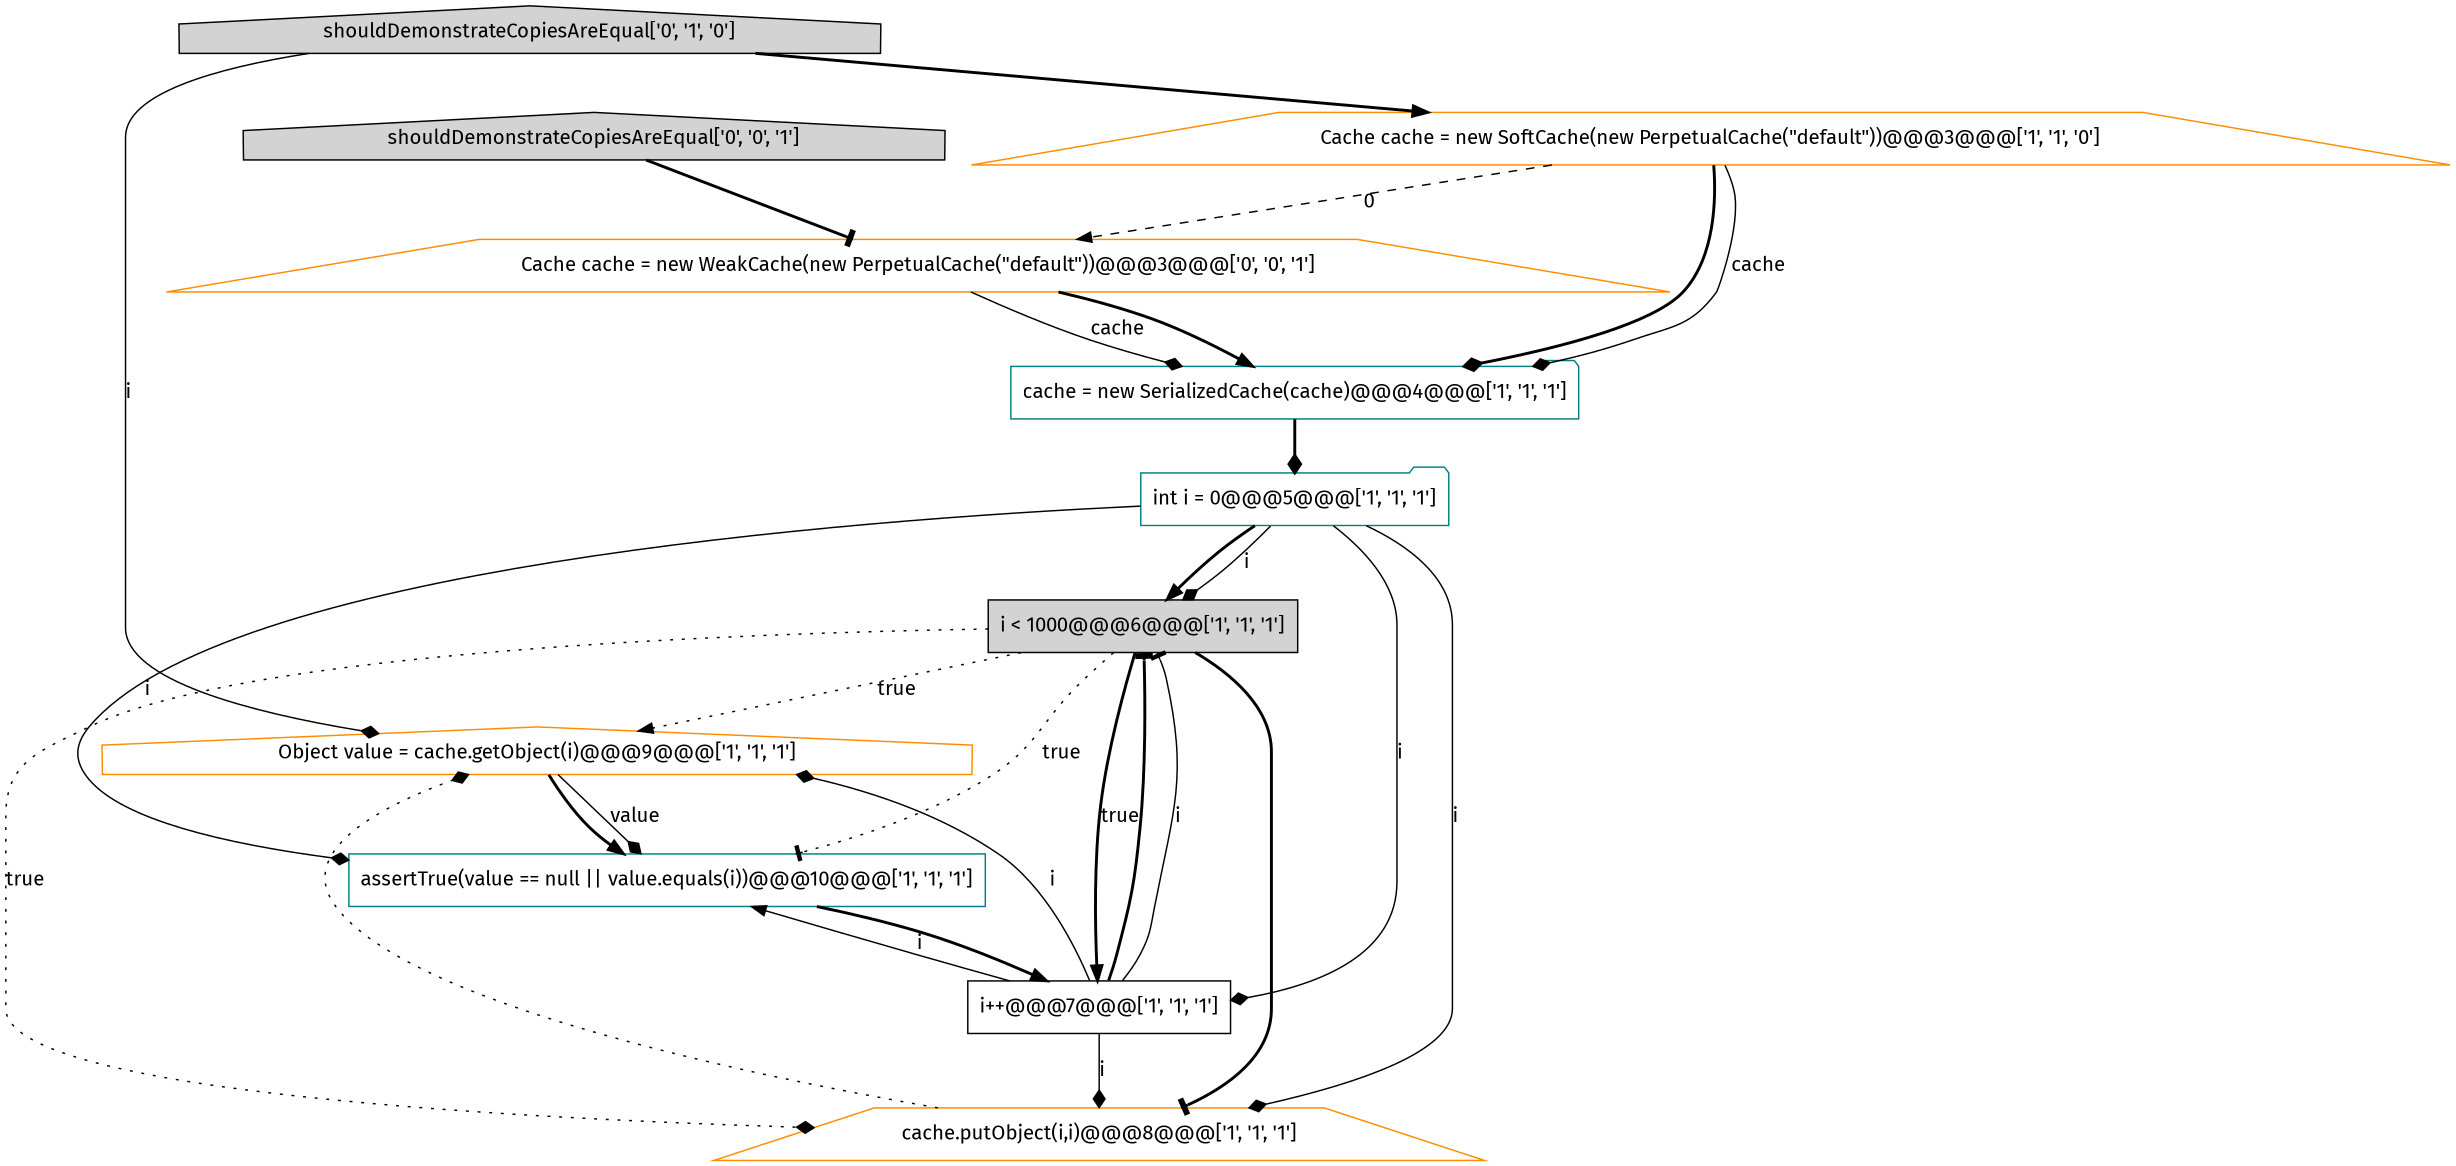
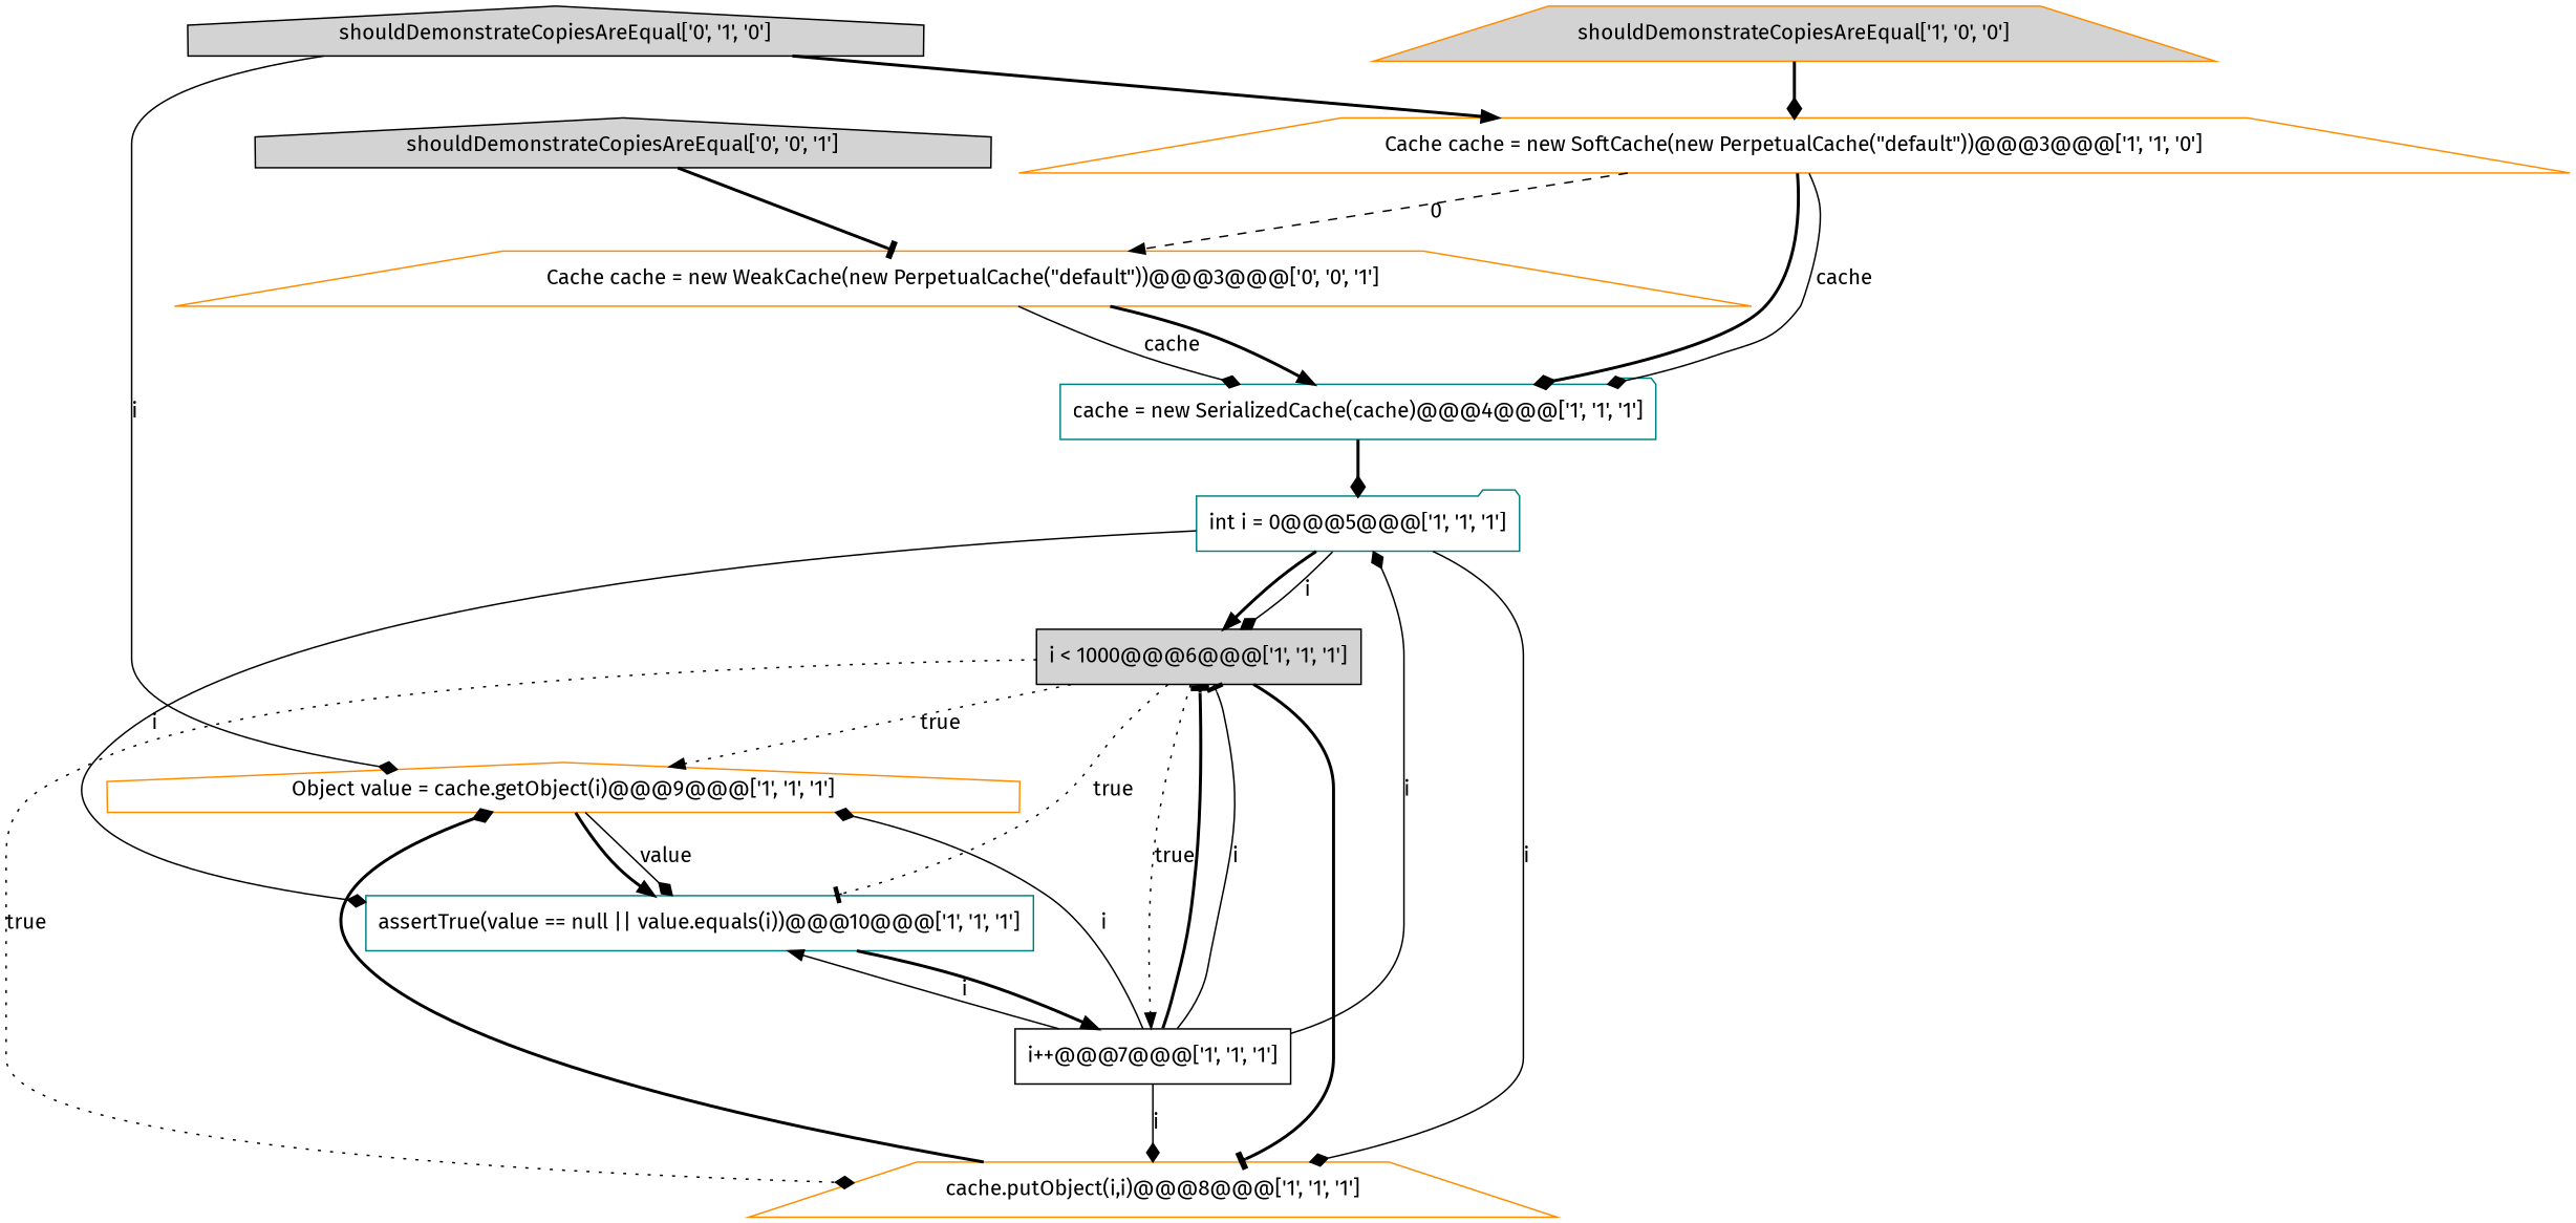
  digraph {
    fontname="Fira Sans"
    node [color=darkorange fillcolor=white fontname="Fira Sans" shape=trapezium style=filled]
    edge [arrowhead=diamond fontname="Fira Sans" style=bold]
    n1 [color=black fillcolor=lightgray label="shouldDemonstrateCopiesAreEqual['0', '1', '0']" shape=house]
    n2 [label="Cache cache = new SoftCache(new PerpetualCache(\"default\"))@@@3@@@['1', '1', '0']"]
    n3 [label="Object value = cache.getObject(i)@@@9@@@['1', '1', '1']" shape=house]
    n4 [label="Cache cache = new WeakCache(new PerpetualCache(\"default\"))@@@3@@@['0', '0', '1']"]
    n5 [color=teal label="cache = new SerializedCache(cache)@@@4@@@['1', '1', '1']" shape=folder]
    n6 [color=black fillcolor=lightgray label="i < 1000@@@6@@@['1', '1', '1']" shape=box]
    n7 [color=black label="i++@@@7@@@['1', '1', '1']" shape=box]
    n8 [color=teal label="assertTrue(value == null || value.equals(i))@@@10@@@['1', '1', '1']" shape=box]
    n9 [label="cache.putObject(i,i)@@@8@@@['1', '1', '1']"]
    n10 [color=teal label="int i = 0@@@5@@@['1', '1', '1']" shape=folder]
    n11 [color=black fillcolor=lightgray label="shouldDemonstrateCopiesAreEqual['0', '0', '1']" shape=house]
+   n12 [fillcolor=lightgray label="shouldDemonstrateCopiesAreEqual['1', '0', '0']"]
    n1 -> n2 [arrowhead=normal]
    n1 -> n3 [label=i style=solid]
    n2 -> n4 [arrowhead=normal label=0 style=dashed]
    n2 -> n5
    n2 -> n5 [label=cache style=solid]
    n3 -> n8 [label=value style=solid]
    n3 -> n8 [arrowhead=normal]
    n4 -> n5 [arrowhead=normal]
    n4 -> n5 [label=cache style=solid]
    n5 -> n10
    n6 -> n3 [arrowhead=normal label=true style=dotted]
-   n6 -> n7 [arrowhead=normal label=true]
+   n6 -> n7 [arrowhead=normal label=true style=dotted]
    n6 -> n8 [arrowhead=tee label=true style=dotted]
    n6 -> n9 [arrowhead=tee]
    n6 -> n9 [label=true style=dotted]
    n7 -> n3 [label=i style=solid]
    n7 -> n6 [arrowhead=tee]
    n7 -> n6 [arrowhead=tee label=i style=solid]
    n7 -> n8 [arrowhead=normal label=i style=solid]
    n7 -> n9 [label=i style=solid]
    n8 -> n7 [arrowhead=normal]
-   n9 -> n3 [style=dotted]
+   n9 -> n3
    n10 -> n6 [arrowhead=normal]
    n10 -> n6 [label=i style=solid]
-   n10 -> n7 [label=i style=solid]
+   n7 -> n10 [label=i style=solid]
    n10 -> n8 [label=i style=solid]
    n10 -> n9 [label=i style=solid]
    n11 -> n4 [arrowhead=tee]
+   n12 -> n2
  }
